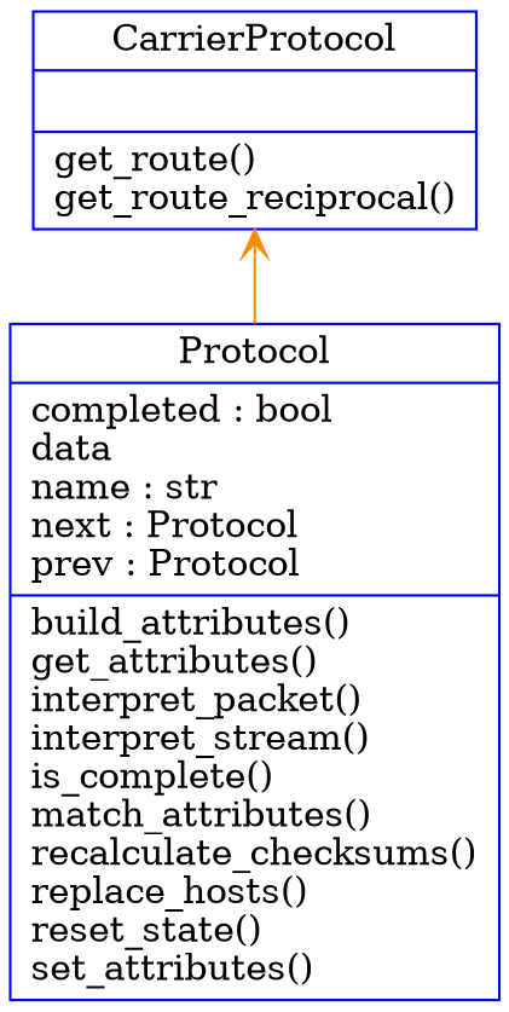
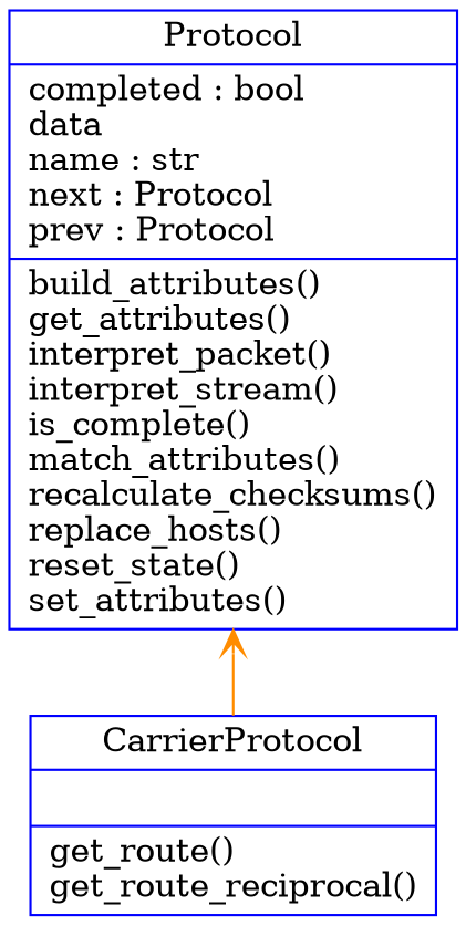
  digraph {
    rankdir=BT
    node [shape=record color=blue]
    n1 [label="{CarrierProtocol|\l|get_route()\lget_route_reciprocal()\l}"]
    n2 [label="{Protocol|completed : bool\ldata\lname : str\lnext : Protocol\lprev : Protocol\l|build_attributes()\lget_attributes()\linterpret_packet()\linterpret_stream()\lis_complete()\lmatch_attributes()\lrecalculate_checksums()\lreplace_hosts()\lreset_state()\lset_attributes()\l}"]
-   n2 -> n1 [arrowhead=vee arrowtail=none color=darkorange]
+   n1 -> n2 [arrowhead=vee arrowtail=none color=darkorange]
  }
